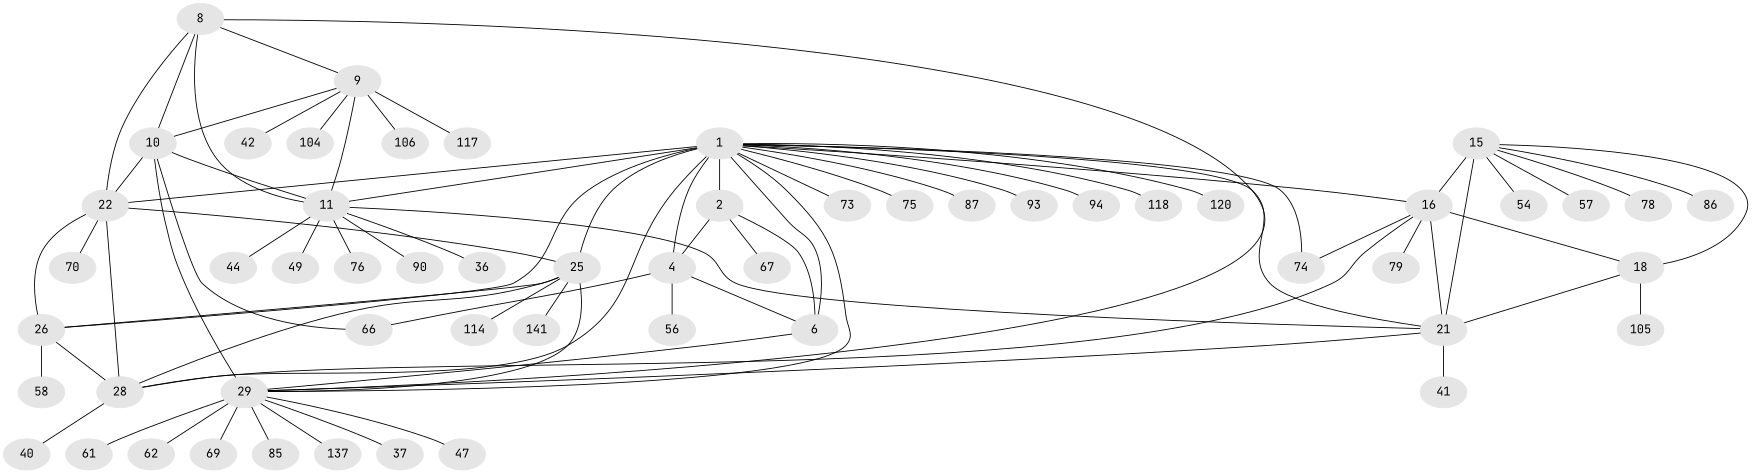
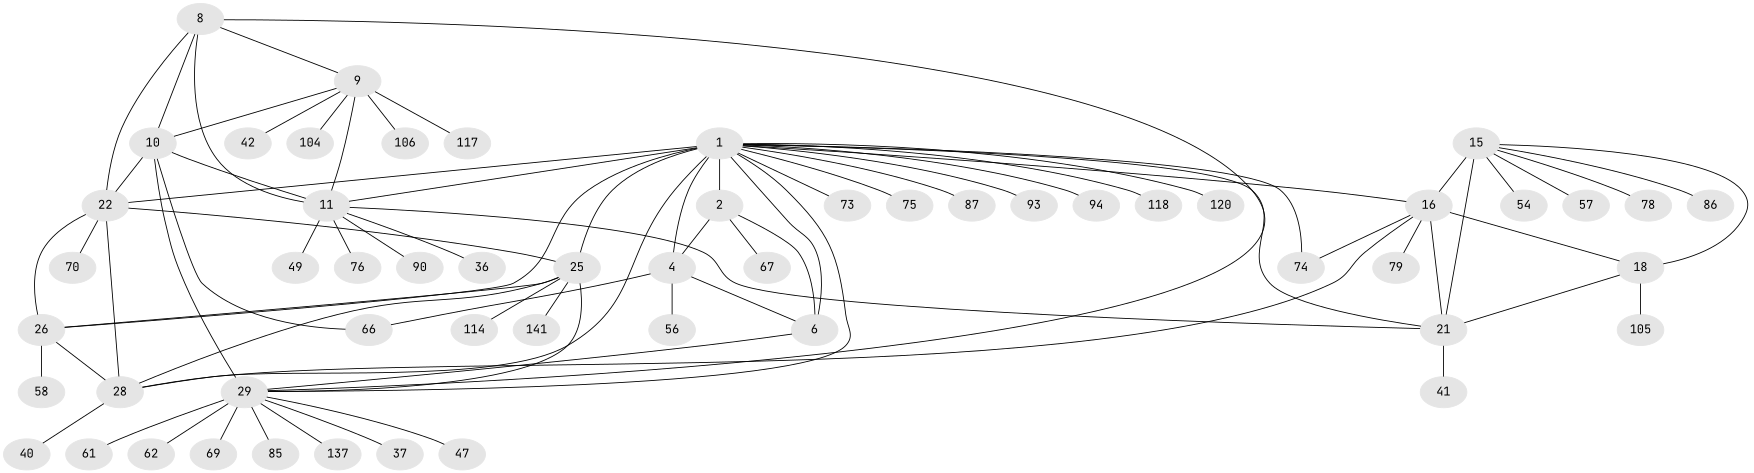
  graph {
    fontname="JetBrains Mono"
    node [color=gray90 fontname="JetBrains Mono" style=filled]
    edge [fontname="JetBrains Mono"]
    1 [super="+3+7"]
    2 [super="+43"]
    4 [super="+112+113+127+131+97+92+51"]
    6 [super="+60+122+125+80"]
    11 [super="+14+12+52+13"]
    16 [super="+45+20+77+115+136"]
    21
    22 [super="+27+59+24+68+83"]
    25
    26
    28 [super="+134+65"]
    29 [super="+34+31+30+48+72"]
    73
    74 [super="+82+142"]
    75
    87
    93
    94
    118
    120
    67
    56
    66
    36
-   44 [super="+88"]
    49
    76
    90
    18
    79
    41
    70
    114 [super="+138"]
    141
    58
    40
    37
    47
    61
    62
    69
    85
    137
    8
    9
    10 [super="+33+100+53"]
    42
    104
    106
    117
    15 [super="+128+46+17"]
    54
    57
    78
    86
    105
    1 -- 2 [weight=4]
    1 -- 4 [weight=4]
    1 -- 6 [weight=4]
    1 -- 11 [weight=2]
    1 -- 16
    1 -- 21
    1 -- 22 [weight=4]
    1 -- 25
    1 -- 26
    1 -- 28 [weight=2]
    1 -- 29
    1 -- 73
    1 -- 74
    1 -- 75
    1 -- 87
    1 -- 93
    1 -- 94
    1 -- 118
    1 -- 120
    2 -- 4
    2 -- 6
    2 -- 67
    4 -- 6
    4 -- 56
    4 -- 66
    6 -- 29
    11 -- 21
    11 -- 36
-   11 -- 44
    11 -- 49
    11 -- 76
    11 -- 90
    16 -- 21 [weight=2]
    16 -- 28
    16 -- 74
    16 -- 18 [weight=2]
    16 -- 79
-   21 -- 29
    21 -- 41
    22 -- 25 [weight=3]
    22 -- 26 [weight=3]
    22 -- 28 [weight=3]
    22 -- 70
    25 -- 26
    25 -- 28
    25 -- 29
    25 -- 114
    25 -- 141
    26 -- 28
    26 -- 58
    28 -- 40
    29 -- 37
    29 -- 47
    29 -- 61
    29 -- 62
    29 -- 69
    29 -- 85
    29 -- 137
    18 -- 21
    18 -- 105
    8 -- 11 [weight=4]
    8 -- 22
    8 -- 29
    8 -- 9
    8 -- 10
    9 -- 11 [weight=4]
    9 -- 10
    9 -- 42
    9 -- 104
    9 -- 106
    9 -- 117
    10 -- 11 [weight=4]
    10 -- 22
    10 -- 29 [weight=6]
    10 -- 66
    15 -- 16 [weight=6]
    15 -- 21 [weight=3]
    15 -- 18 [weight=3]
    15 -- 54
    15 -- 57
    15 -- 78
    15 -- 86
  }
